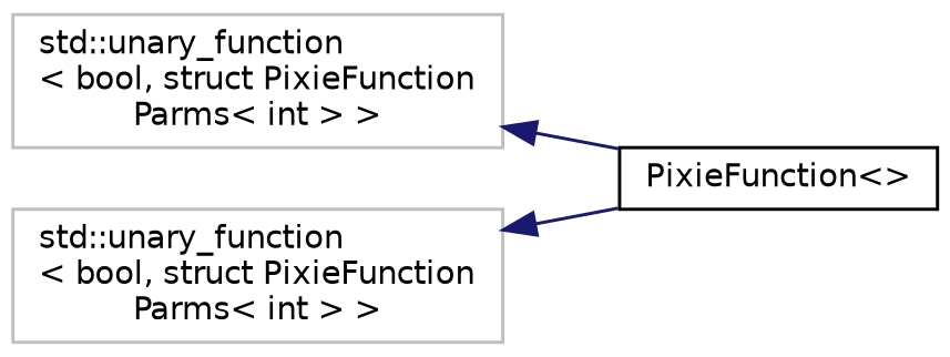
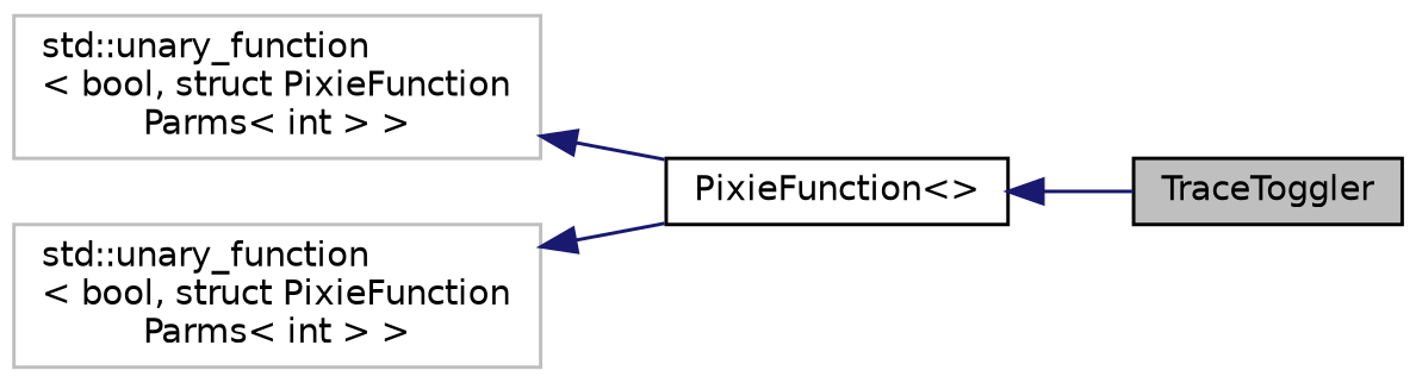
  digraph {
    rankdir=LR
    node [color=black fillcolor=white fontname=Helvetica fontsize=10 shape=record style=filled]
    edge [color=midnightblue dir=back fontname=Helvetica fontsize=10 labelfontname=Helvetica labelfontsize=10 style=solid]
+   n1 [fillcolor=grey75 fontcolor=black height=0.2 label=TraceToggler width=0.4]
    n2 [height=0.2 label="PixieFunction\<\>" width=0.4]
    n3 [color=grey75 height=0.2 label="std::unary_function\l\< bool, struct PixieFunction\lParms\< int  \> \>" width=0.4]
    n4 [color=grey75 height=0.2 label="std::unary_function\l\< bool, struct PixieFunction\lParms\< int \> \>" width=0.4]
+   n2 -> n1
    n3 -> n2
    n4 -> n2
  }
